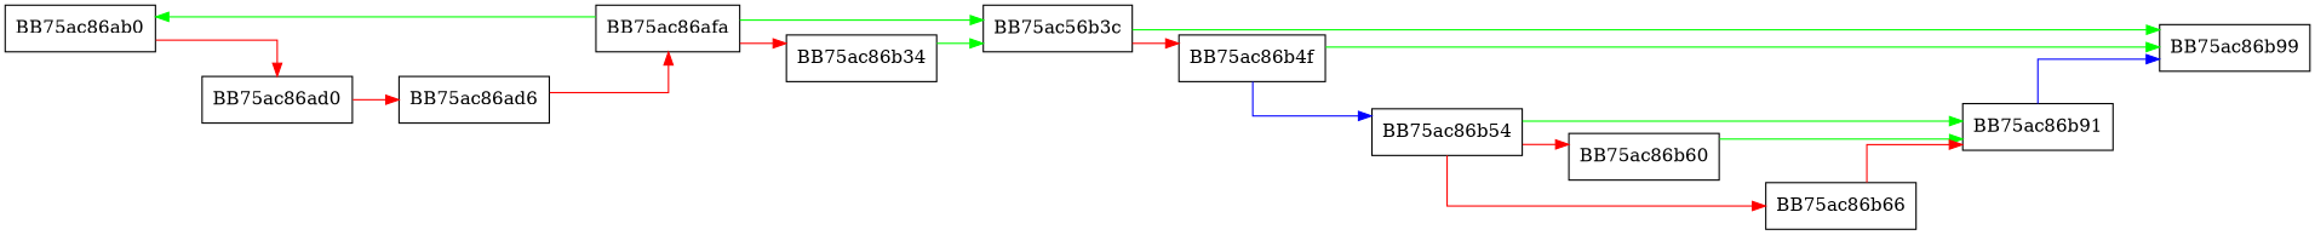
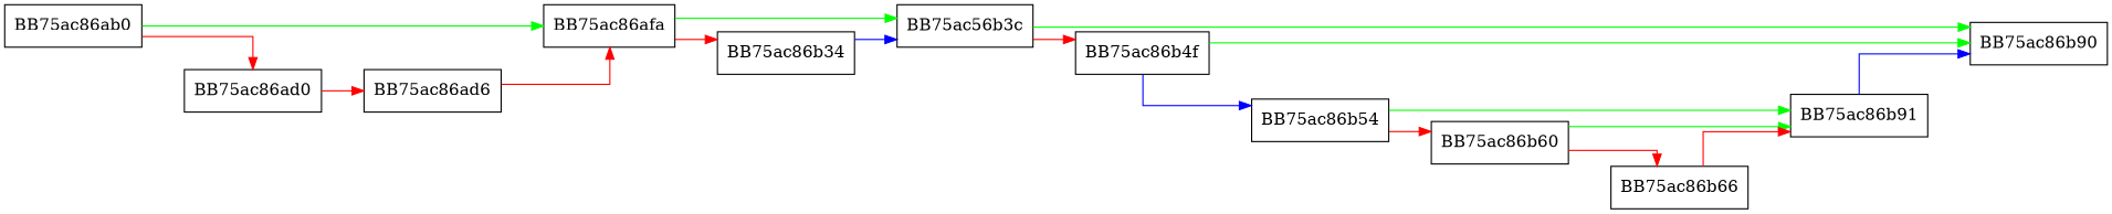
  digraph {
    rankdir=LR
    splines=ortho
    node [shape=box]
    edge [color=red]
    BB75ac86ab0
    BB75ac86afa
    BB75ac86ad0
    n4 [label=BB75ac56b3c]
    BB75ac86b34
    BB75ac86ad6
-   BB75ac86b99
+   BB75ac86b99 [label=BB75ac86b90]
    BB75ac86b4f
    BB75ac86b54
    BB75ac86b91
    BB75ac86b60
    BB75ac86b66
-   BB75ac86afa -> BB75ac86ab0 [color=green]
+   BB75ac86ab0 -> BB75ac86afa [color=green]
    BB75ac86ab0 -> BB75ac86ad0
    BB75ac86afa -> n4 [color=green]
    BB75ac86afa -> BB75ac86b34
    BB75ac86ad0 -> BB75ac86ad6
    n4 -> BB75ac86b99 [color=green]
    n4 -> BB75ac86b4f
-   BB75ac86b34 -> n4 [color=green]
+   BB75ac86b34 -> n4 [color=blue]
    BB75ac86ad6 -> BB75ac86afa
    BB75ac86b4f -> BB75ac86b99 [color=green]
    BB75ac86b4f -> BB75ac86b54 [color=blue]
    BB75ac86b54 -> BB75ac86b91 [color=green]
    BB75ac86b54 -> BB75ac86b60
    BB75ac86b91 -> BB75ac86b99 [color=blue]
    BB75ac86b60 -> BB75ac86b91 [color=green]
-   BB75ac86b54 -> BB75ac86b66
+   BB75ac86b60 -> BB75ac86b66
    BB75ac86b66 -> BB75ac86b91
  }
